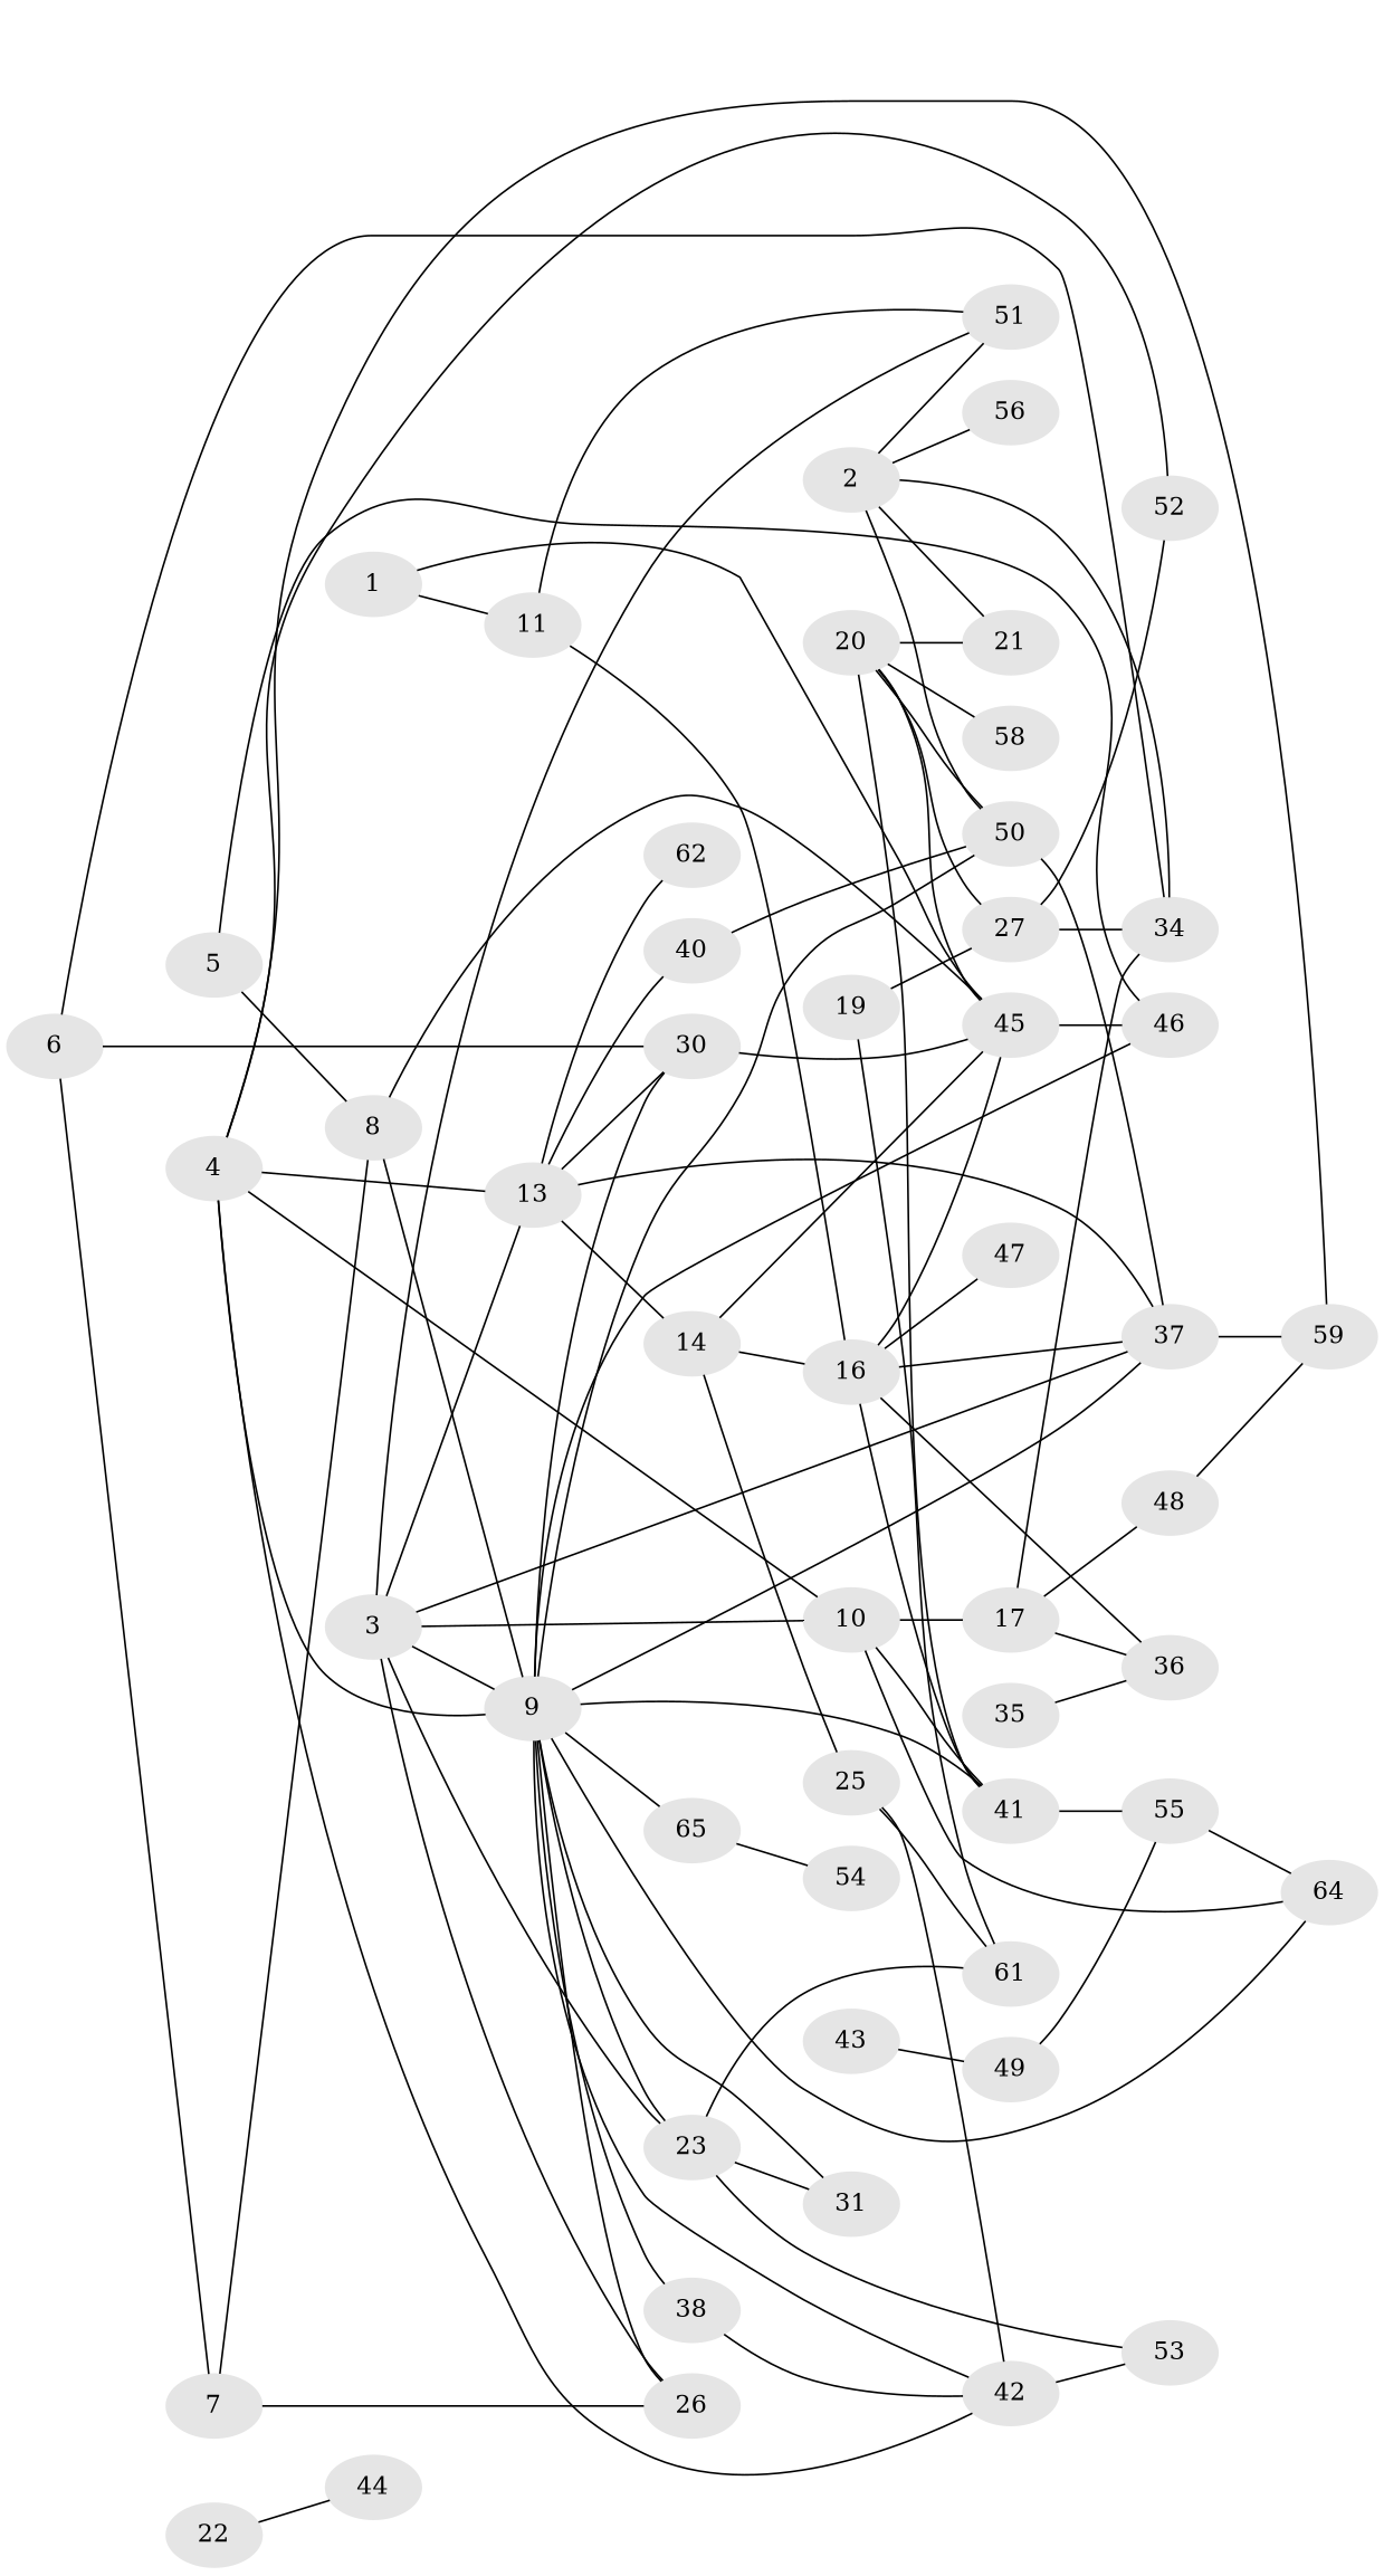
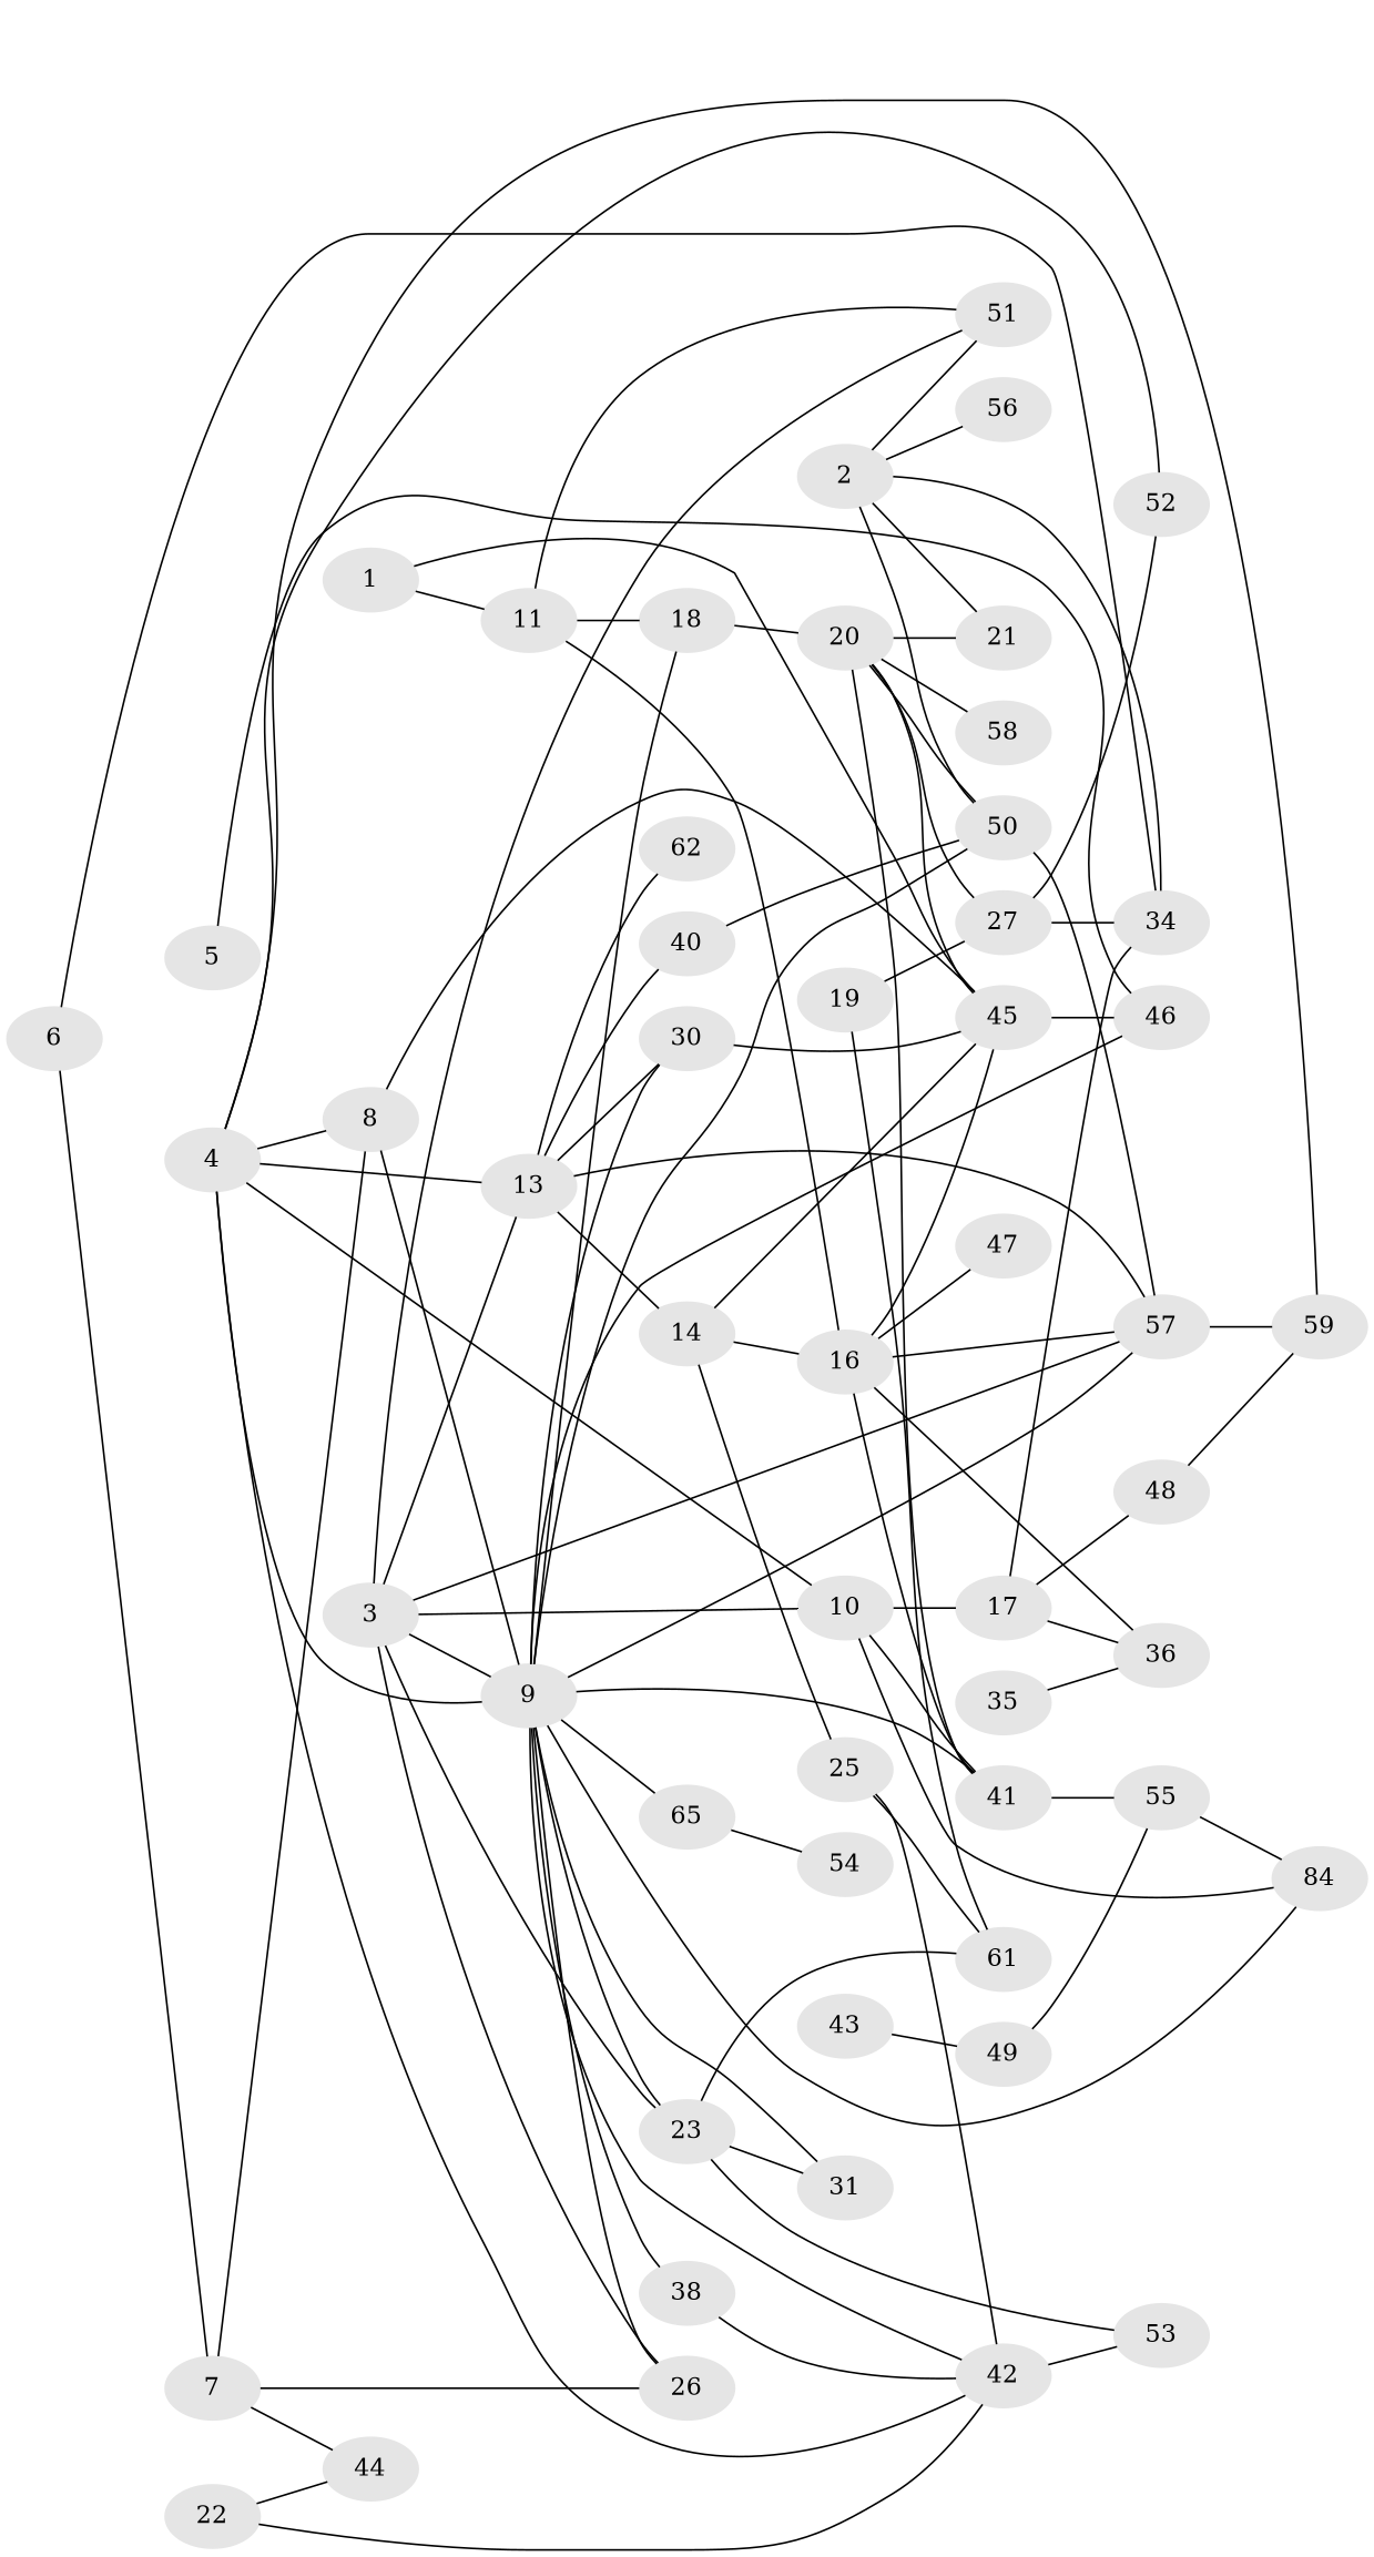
  graph {
    rankdir=LR
    node [color=gray90 style=filled]
    edge [weight=1.0]
    1
    11
    45
    51
+   18
    16
    46
    2
    21
    34
    50
    56
-   57 [label=37]
+   57
    3
    9
    10
    13
    23
    26
    42
    30
    38
    41
-   64
+   64 [label=84]
    65
    31
    17
    14
    40
    62
    61
    53
    59
    4
    52
    5
    8
    6
    7
    44
    20
    55
    54
    36
    48
    47
    25
    n48 [label=27]
    58
    19
    22
    35
    43
    49
    1 -- 11
    1 -- 45
    11 -- 51
+   11 -- 18
    11 -- 16
    45 -- 46
+   18 -- 20
    16 -- 45
    16 -- 57
    16 -- 41
    16 -- 36
    16 -- 47
    2 -- 51
    2 -- 21
    2 -- 34
    2 -- 50
    2 -- 56
    50 -- 57
    57 -- 59
    3 -- 51
    3 -- 57
    3 -- 9
    3 -- 10
    3 -- 13
    3 -- 23
    3 -- 26
+   9 -- 18
    9 -- 46
    9 -- 50
    9 -- 57
    9 -- 23
    9 -- 26
    9 -- 42
    9 -- 30
    9 -- 38
    9 -- 41 [weight=2.0]
    9 -- 64
    9 -- 65
    9 -- 31
    10 -- 41
    10 -- 64
    10 -- 17
    13 -- 57
    13 -- 30
    13 -- 14
    13 -- 40
    13 -- 62
    23 -- 31
    23 -- 61
    23 -- 53
    42 -- 53
    30 -- 45
    38 -- 42
    41 -- 55
    65 -- 54
    17 -- 34 [weight=2.0]
    17 -- 36
    17 -- 48
    14 -- 45
    14 -- 16
    14 -- 25
    40 -- 50
    4 -- 9
    4 -- 10
    4 -- 13
    4 -- 42
    4 -- 59
    4 -- 52
    5 -- 46
-   5 -- 8 [weight=2.0]
+   4 -- 8 [weight=2.0]
    8 -- 45
    8 -- 9
    6 -- 34
-   6 -- 30
    6 -- 7
    7 -- 26 [weight=2.0]
    7 -- 8
+   7 -- 44
    20 -- 45
    20 -- 21
    20 -- 50
    20 -- 41
    20 -- n48
    20 -- 58 [weight=2.0]
    55 -- 64
    48 -- 59
    25 -- 42
    25 -- 61
    n48 -- 34
    n48 -- 52
    19 -- 61
    19 -- n48
+   22 -- 42
    22 -- 44
    35 -- 36 [weight=2.0]
    43 -- 49
    49 -- 55
  }
